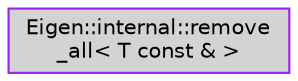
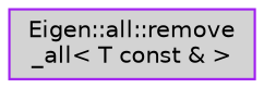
  digraph {
    rankdir=TB
-   n1 [color=purple fillcolor=lightgrey fontname=Helvetica fontsize=10 height=0.2 label="Eigen::internal::remove\l_all\< T const & \>" shape=box style=filled width=0.4]
+   n1 [color=purple fillcolor=lightgrey fontname=Helvetica fontsize=10 height=0.2 label="Eigen::all::remove\l_all\< T const & \>" shape=box style=filled width=0.4]
  }
